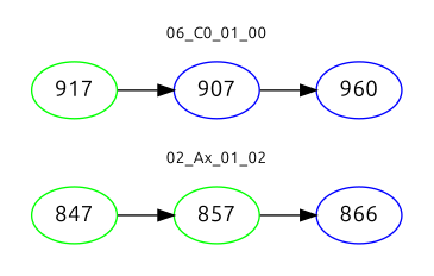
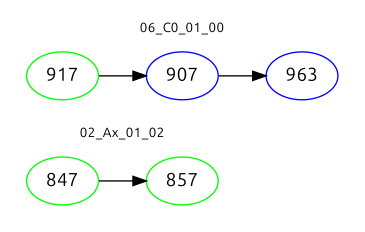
  digraph {
    fontname=Ubuntu
    rankdir=LR
    node [color=green fontname=Ubuntu]
    edge [color=black fontname=Ubuntu]
    n1 [label=847]
    n2 [label=857]
-   n3 [color=blue label=866]
    n4 [label=917]
    n5 [color=blue label=907]
-   n6 [color=blue label=960]
+   n6 [color=blue label=963]
    subgraph cluster_1 {
      color=white
      fontsize=10
      label="02_Ax_01_02"
      n1
      n2
-     n3
    }
    subgraph cluster_2 {
      color=white
      fontsize=10
      label="06_C0_01_00"
      n4
      n5
      n6
    }
    n1 -> n2
-   n2 -> n3
    n4 -> n5
    n5 -> n6
  }
